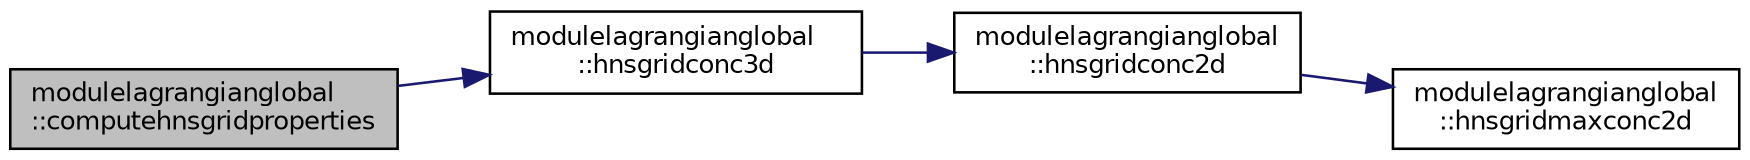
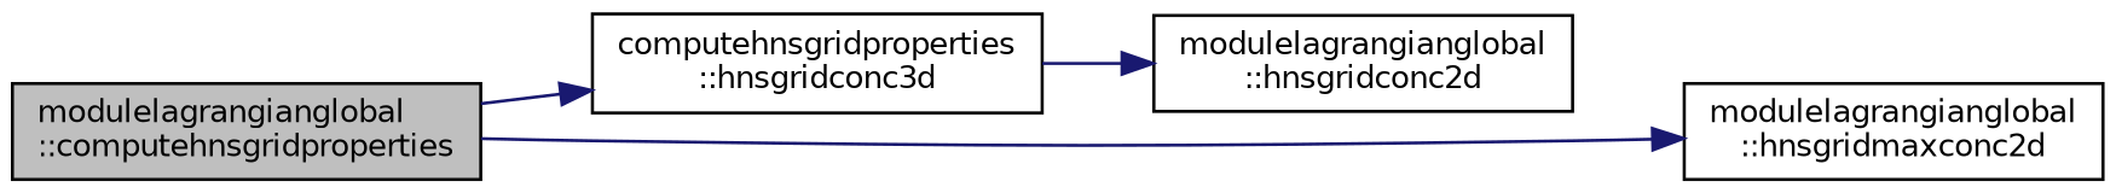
  digraph {
    rankdir=LR
    node [color=black fillcolor=white fontname=Helvetica fontsize=10 shape=record style=filled]
    edge [color=midnightblue fontname=Helvetica fontsize=10 labelfontname=Helvetica labelfontsize=10 style=solid]
    n1 [fillcolor=grey75 fontcolor=black height=0.2 label="modulelagrangianglobal\l::computehnsgridproperties" width=0.4]
-   n2 [height=0.2 label="modulelagrangianglobal\l::hnsgridconc3d" width=0.4]
+   n2 [height=0.2 label="computehnsgridproperties\l::hnsgridconc3d" width=0.4]
    n3 [height=0.2 label="modulelagrangianglobal\l::hnsgridmaxconc2d" width=0.4]
    n4 [height=0.2 label="modulelagrangianglobal\l::hnsgridconc2d" width=0.4]
    n1 -> n2
-   n4 -> n3
+   n1 -> n3
    n2 -> n4
  }
